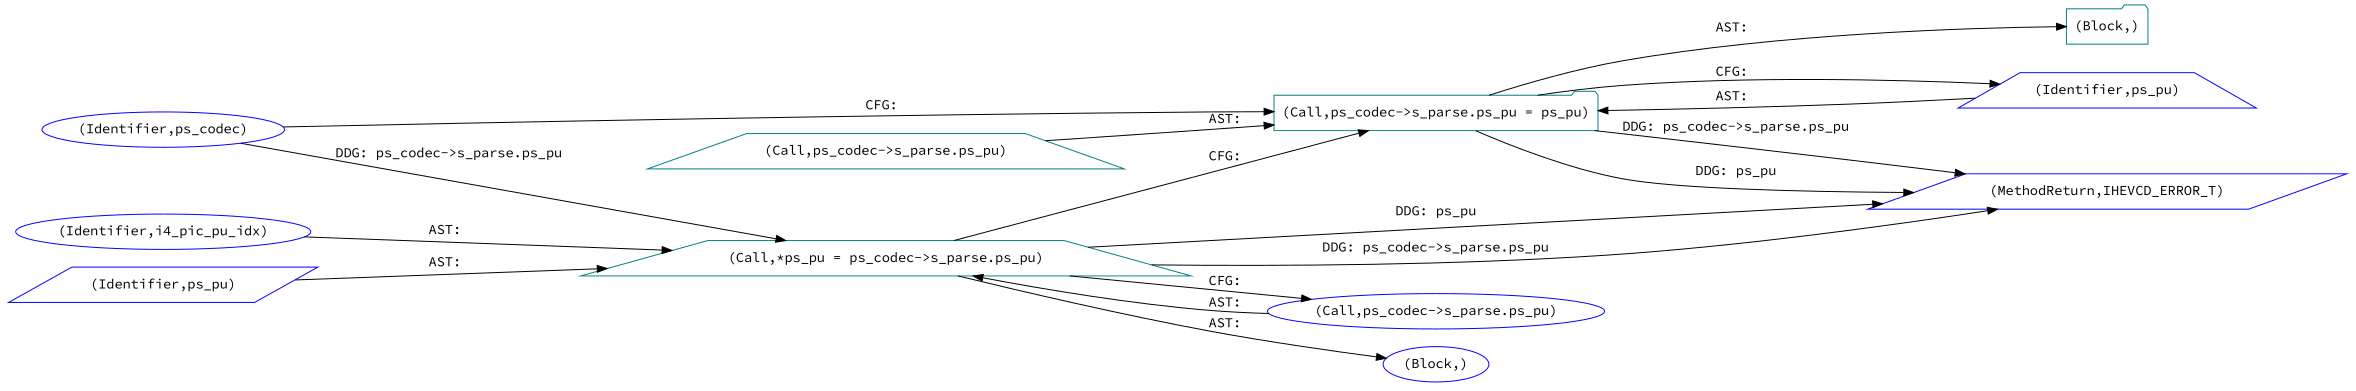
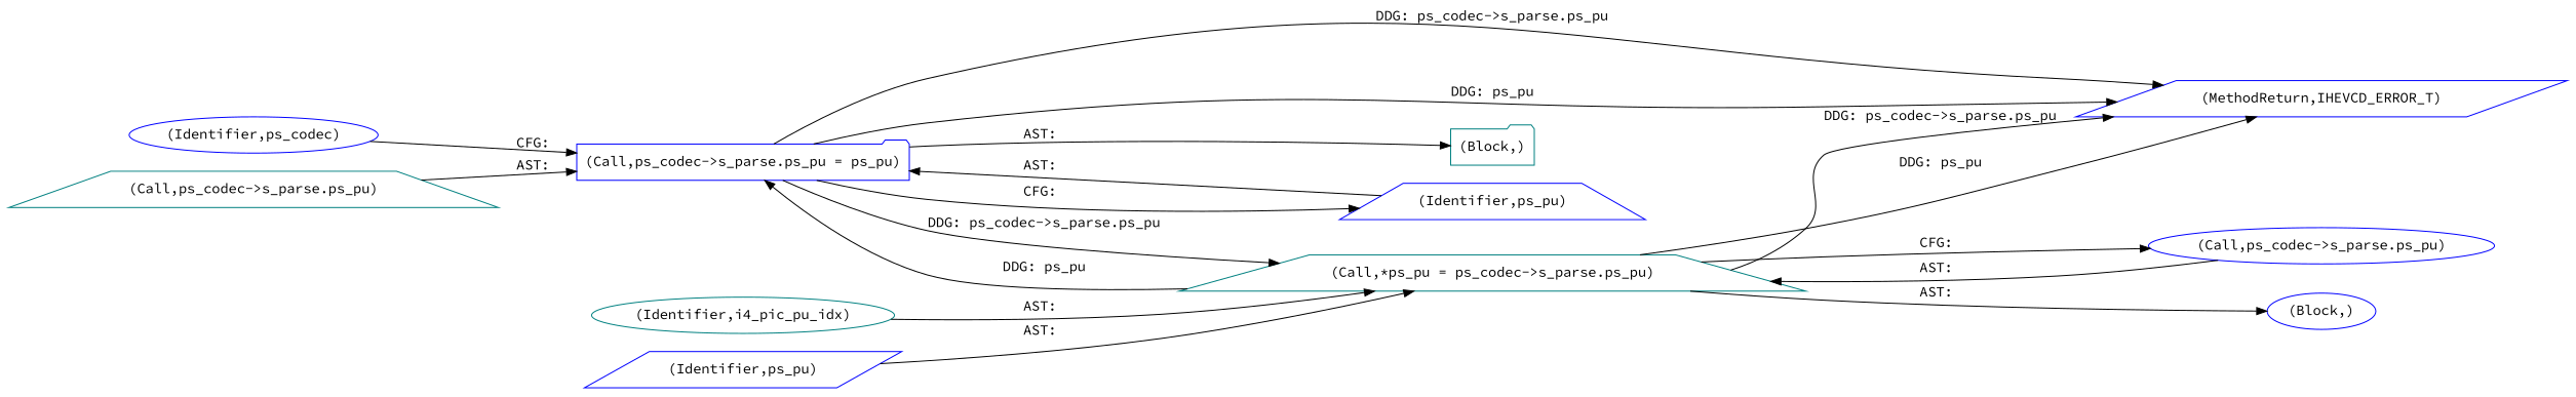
  digraph {
    fontname="Source Code Pro"
    rankdir=LR
    node [color=blue fontname="Source Code Pro" shape=ellipse]
    edge [fontname="Source Code Pro"]
-   n1 [color=teal label="(Call,ps_codec->s_parse.ps_pu = ps_pu)" shape=folder]
+   n1 [label="(Call,ps_codec->s_parse.ps_pu = ps_pu)" shape=folder]
    n2 [color=teal label="(Call,*ps_pu = ps_codec->s_parse.ps_pu)" shape=trapezium]
    n3 [color=teal label="(Block,)" shape=folder]
    n4 [label="(Identifier,ps_pu)" shape=trapezium]
    n5 [label="(MethodReturn,IHEVCD_ERROR_T)" shape=parallelogram]
    n6 [label="(Call,ps_codec->s_parse.ps_pu)"]
    n7 [label="(Block,)"]
    n8 [label="(Identifier,ps_codec)"]
    n9 [color=teal label="(Call,ps_codec->s_parse.ps_pu)" shape=trapezium]
-   n10 [label="(Identifier,i4_pic_pu_idx)"]
+   n10 [color=teal label="(Identifier,i4_pic_pu_idx)"]
    n11 [label="(Identifier,ps_pu)" shape=parallelogram]
-   n8 -> n2 [label="DDG: ps_codec->s_parse.ps_pu"]
+   n1 -> n2 [label="DDG: ps_codec->s_parse.ps_pu"]
    n1 -> n3 [label="AST: "]
    n1 -> n4 [label="CFG: "]
    n1 -> n5 [label="DDG: ps_codec->s_parse.ps_pu"]
    n1 -> n5 [label="DDG: ps_pu"]
-   n2 -> n1 [label="CFG: "]
+   n2 -> n1 [label="DDG: ps_pu"]
    n2 -> n5 [label="DDG: ps_pu"]
    n2 -> n5 [label="DDG: ps_codec->s_parse.ps_pu"]
    n2 -> n6 [label="CFG: "]
    n2 -> n7 [label="AST: "]
    n4 -> n1 [label="AST: "]
    n6 -> n2 [label="AST: "]
    n8 -> n1 [label="CFG: "]
    n9 -> n1 [label="AST: "]
    n10 -> n2 [label="AST: "]
    n11 -> n2 [label="AST: "]
  }
